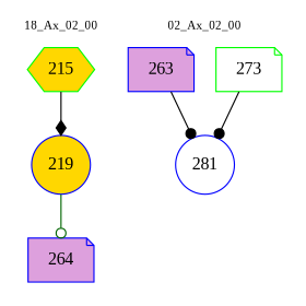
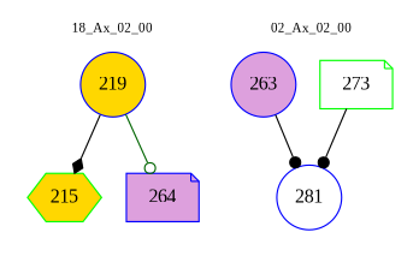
  digraph {
    fontname="Liberation Serif"
    node [color=blue fillcolor=gold fontname="Liberation Serif" shape=circle style=filled]
    edge [arrowhead=dot color=black fontname="Liberation Serif"]
    n1 [color=green label=215 shape=hexagon]
    n2 [label=219]
    n3 [fillcolor=plum label=264 shape=note]
    n4 [color=green fillcolor=white label=273 shape=note]
    n5 [fillcolor=white label=281]
-   n6 [fillcolor=plum label=263 shape=note]
+   n6 [fillcolor=plum label=263]
    subgraph cluster_1 {
      color=white
      fontsize=10
      label="18_Ax_02_00"
      n1
      n2
      n3
    }
    subgraph cluster_2 {
      color=white
      fontsize=10
      label="02_Ax_02_00"
      n4
      n5
      n6
    }
-   n1 -> n2 [arrowhead=diamond]
+   n2 -> n1 [arrowhead=diamond]
    n2 -> n3 [arrowhead=odot color=darkgreen]
    n4 -> n5
    n6 -> n5
  }
